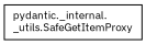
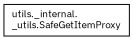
  digraph {
    rankdir=TB
    fontname="IBM Plex Sans"
-   n1 [color=black fillcolor=white fontname="IBM Plex Sans" fontsize=10 height=0.2 label="pydantic._internal.\l_utils.SafeGetItemProxy" shape=record style=filled width=0.4]
+   n1 [color=black fillcolor=white fontname="IBM Plex Sans" fontsize=10 height=0.2 label="utils._internal.\l_utils.SafeGetItemProxy" shape=record style=filled width=0.4]
  }
